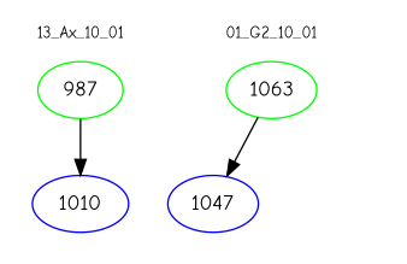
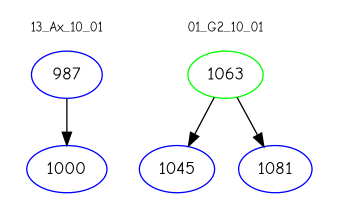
  digraph {
    fontname="Comic Neue"
    node [color=blue fontname="Comic Neue"]
    edge [color=black fontname="Comic Neue"]
-   n1 [color=green label=987]
-   n2 [label=1010]
+   n1 [label=987]
+   n2 [label=1000]
    n3 [color=green label=1063]
-   n4 [label=1047]
+   n4 [label=1045]
+   n5 [label=1081]
    subgraph cluster_1 {
      color=white
      fontsize=10
      label="13_Ax_10_01"
      n1
      n2
    }
    subgraph cluster_2 {
      color=white
      fontsize=10
      label="01_G2_10_01"
      n3
      n4
+     n5
    }
    n1 -> n2
    n3 -> n4
+   n3 -> n5
  }
